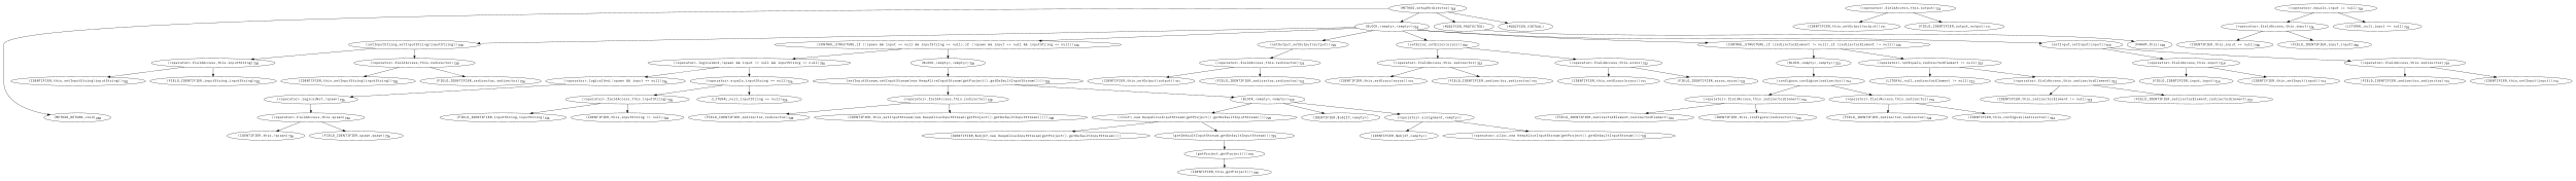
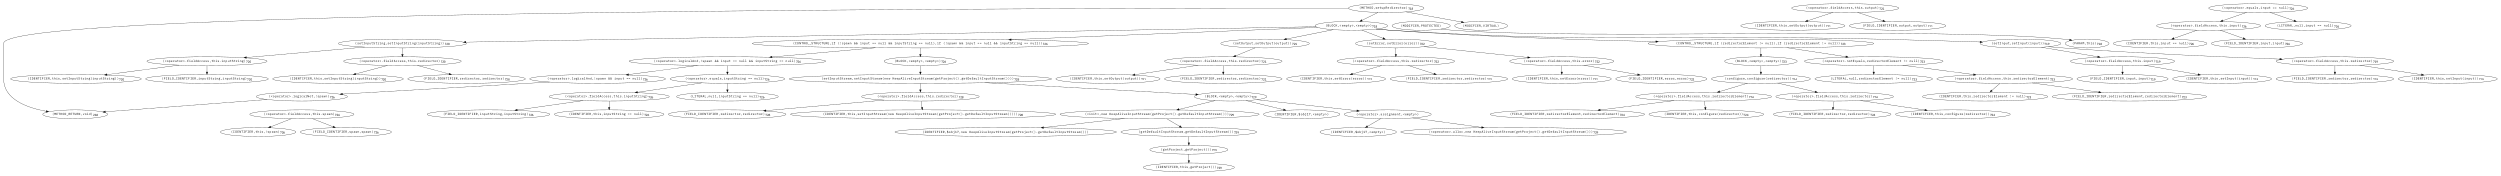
  digraph {
    fontname="IBM Plex Mono"
    node [fontname="IBM Plex Mono"]
    edge [fontname="IBM Plex Mono"]
    n1 [label=<(METHOD,setupRedirector)<SUB>718</SUB>>]
    n2 [label=<(BLOCK,&lt;empty&gt;,&lt;empty&gt;)<SUB>718</SUB>>]
    n3 [label=<(MODIFIER,PROTECTED)>]
    n4 [label=<(MODIFIER,VIRTUAL)>]
    n5 [label=<(METHOD_RETURN,void)<SUB>218</SUB>>]
    n6 [label=<(PARAM,this)<SUB>718</SUB>>]
    n7 [label=<(setInput,setInput(input))<SUB>719</SUB>>]
    n8 [label=<(setInputString,setInputString(inputString))<SUB>720</SUB>>]
    n9 [label=<(setOutput,setOutput(output))<SUB>721</SUB>>]
    n10 [label=<(setError,setError(error))<SUB>722</SUB>>]
    n11 [label=<(CONTROL_STRUCTURE,if (redirectorElement != null),if (redirectorElement != null))<SUB>723</SUB>>]
    n12 [label=<(CONTROL_STRUCTURE,if (!spawn &amp;&amp; input == null &amp;&amp; inputString == null),if (!spawn &amp;&amp; input == null &amp;&amp; inputString == null))<SUB>726</SUB>>]
    n13 [label=<(&lt;operator&gt;.fieldAccess,this.redirector)<SUB>719</SUB>>]
    n14 [label=<(&lt;operator&gt;.fieldAccess,this.input)<SUB>719</SUB>>]
    n15 [label=<(&lt;operator&gt;.fieldAccess,this.redirector)<SUB>720</SUB>>]
    n16 [label=<(&lt;operator&gt;.fieldAccess,this.inputString)<SUB>720</SUB>>]
    n17 [label=<(&lt;operator&gt;.fieldAccess,this.redirector)<SUB>721</SUB>>]
    n18 [label=<(&lt;operator&gt;.fieldAccess,this.redirector)<SUB>722</SUB>>]
    n19 [label=<(&lt;operator&gt;.fieldAccess,this.error)<SUB>722</SUB>>]
    n20 [label=<(&lt;operator&gt;.notEquals,redirectorElement != null)<SUB>723</SUB>>]
    n21 [label=<(BLOCK,&lt;empty&gt;,&lt;empty&gt;)<SUB>723</SUB>>]
    n22 [label=<(&lt;operator&gt;.logicalAnd,!spawn &amp;&amp; input == null &amp;&amp; inputString == null)<SUB>726</SUB>>]
    n23 [label=<(BLOCK,&lt;empty&gt;,&lt;empty&gt;)<SUB>726</SUB>>]
    n24 [label=<(IDENTIFIER,this,setInput(input))<SUB>719</SUB>>]
    n25 [label=<(FIELD_IDENTIFIER,redirector,redirector)<SUB>719</SUB>>]
    n26 [label=<(IDENTIFIER,this,setInput(input))<SUB>719</SUB>>]
    n27 [label=<(FIELD_IDENTIFIER,input,input)<SUB>719</SUB>>]
    n28 [label=<(IDENTIFIER,this,setInputString(inputString))<SUB>720</SUB>>]
    n29 [label=<(FIELD_IDENTIFIER,redirector,redirector)<SUB>720</SUB>>]
    n30 [label=<(IDENTIFIER,this,setInputString(inputString))<SUB>720</SUB>>]
    n31 [label=<(FIELD_IDENTIFIER,inputString,inputString)<SUB>720</SUB>>]
    n32 [label=<(IDENTIFIER,this,setOutput(output))<SUB>721</SUB>>]
    n33 [label=<(FIELD_IDENTIFIER,redirector,redirector)<SUB>721</SUB>>]
    n34 [label=<(&lt;operator&gt;.fieldAccess,this.output)<SUB>721</SUB>>]
    n35 [label=<(IDENTIFIER,this,setOutput(output))<SUB>721</SUB>>]
    n36 [label=<(FIELD_IDENTIFIER,output,output)<SUB>721</SUB>>]
    n37 [label=<(IDENTIFIER,this,setError(error))<SUB>722</SUB>>]
    n38 [label=<(FIELD_IDENTIFIER,redirector,redirector)<SUB>722</SUB>>]
    n39 [label=<(IDENTIFIER,this,setError(error))<SUB>722</SUB>>]
    n40 [label=<(FIELD_IDENTIFIER,error,error)<SUB>722</SUB>>]
    n41 [label=<(&lt;operator&gt;.fieldAccess,this.redirectorElement)<SUB>723</SUB>>]
    n42 [label=<(LITERAL,null,redirectorElement != null)<SUB>723</SUB>>]
    n43 [label=<(configure,configure(redirector))<SUB>724</SUB>>]
    n44 [label=<(IDENTIFIER,this,redirectorElement != null)<SUB>723</SUB>>]
    n45 [label=<(FIELD_IDENTIFIER,redirectorElement,redirectorElement)<SUB>723</SUB>>]
    n46 [label=<(&lt;operator&gt;.fieldAccess,this.redirectorElement)<SUB>724</SUB>>]
    n47 [label=<(&lt;operator&gt;.fieldAccess,this.redirector)<SUB>724</SUB>>]
    n48 [label=<(IDENTIFIER,this,configure(redirector))<SUB>724</SUB>>]
    n49 [label=<(FIELD_IDENTIFIER,redirectorElement,redirectorElement)<SUB>724</SUB>>]
    n50 [label=<(IDENTIFIER,this,configure(redirector))<SUB>724</SUB>>]
    n51 [label=<(FIELD_IDENTIFIER,redirector,redirector)<SUB>724</SUB>>]
    n52 [label=<(&lt;operator&gt;.logicalAnd,!spawn &amp;&amp; input == null)<SUB>726</SUB>>]
    n53 [label=<(&lt;operator&gt;.equals,inputString == null)<SUB>726</SUB>>]
    n54 [label=<(setInputStream,setInputStream(new KeepAliveInputStream(getProject().getDefaultInputStream())))<SUB>728</SUB>>]
    n55 [label=<(&lt;operator&gt;.logicalNot,!spawn)<SUB>726</SUB>>]
    n56 [label=<(&lt;operator&gt;.fieldAccess,this.inputString)<SUB>726</SUB>>]
    n57 [label=<(LITERAL,null,inputString == null)<SUB>726</SUB>>]
    n58 [label=<(&lt;operator&gt;.fieldAccess,this.spawn)<SUB>726</SUB>>]
    n59 [label=<(&lt;operator&gt;.equals,input == null)<SUB>726</SUB>>]
    n60 [label=<(&lt;operator&gt;.fieldAccess,this.input)<SUB>726</SUB>>]
    n61 [label=<(LITERAL,null,input == null)<SUB>726</SUB>>]
    n62 [label=<(IDENTIFIER,this,!spawn)<SUB>726</SUB>>]
    n63 [label=<(FIELD_IDENTIFIER,spawn,spawn)<SUB>726</SUB>>]
    n64 [label=<(IDENTIFIER,this,input == null)<SUB>726</SUB>>]
    n65 [label=<(FIELD_IDENTIFIER,input,input)<SUB>726</SUB>>]
    n66 [label=<(IDENTIFIER,this,inputString == null)<SUB>726</SUB>>]
    n67 [label=<(FIELD_IDENTIFIER,inputString,inputString)<SUB>726</SUB>>]
    n68 [label=<(&lt;operator&gt;.fieldAccess,this.redirector)<SUB>728</SUB>>]
    n69 [label=<(BLOCK,&lt;empty&gt;,&lt;empty&gt;)<SUB>729</SUB>>]
    n70 [label=<(IDENTIFIER,this,setInputStream(new KeepAliveInputStream(getProject().getDefaultInputStream())))<SUB>728</SUB>>]
    n71 [label=<(FIELD_IDENTIFIER,redirector,redirector)<SUB>728</SUB>>]
    n72 [label=<(&lt;operator&gt;.assignment,&lt;empty&gt;)>]
    n73 [label=<(&lt;init&gt;,new KeepAliveInputStream(getProject().getDefaultInputStream()))<SUB>729</SUB>>]
    n74 [label=<(IDENTIFIER,$obj17,&lt;empty&gt;)>]
    n75 [label=<(IDENTIFIER,$obj17,&lt;empty&gt;)>]
    n76 [label=<(&lt;operator&gt;.alloc,new KeepAliveInputStream(getProject().getDefaultInputStream()))<SUB>729</SUB>>]
    n77 [label=<(IDENTIFIER,$obj17,new KeepAliveInputStream(getProject().getDefaultInputStream()))>]
    n78 [label=<(getDefaultInputStream,getDefaultInputStream())<SUB>729</SUB>>]
    n79 [label=<(getProject,getProject())<SUB>729</SUB>>]
    n80 [label=<(IDENTIFIER,this,getProject())<SUB>729</SUB>>]
    n1 -> n2
-   n1 -> n3
    n1 -> n4
    n1 -> n5
    n2 -> n7
    n2 -> n8
    n2 -> n9
    n2 -> n10
    n2 -> n11
    n2 -> n12
    n3 -> n6
    n7 -> n13
    n7 -> n14
    n8 -> n15
    n8 -> n16
    n9 -> n17
    n10 -> n18
    n10 -> n19
    n11 -> n20
    n11 -> n21
    n12 -> n22
    n12 -> n23
    n13 -> n24
    n13 -> n25
    n14 -> n26
    n14 -> n27
    n15 -> n28
    n15 -> n29
    n16 -> n30
    n16 -> n31
    n17 -> n32
    n17 -> n33
    n18 -> n37
    n18 -> n38
    n19 -> n39
    n19 -> n40
    n20 -> n41
    n20 -> n42
    n21 -> n43
    n22 -> n52
    n22 -> n53
    n23 -> n54
    n34 -> n35
    n34 -> n36
    n41 -> n44
    n41 -> n45
    n43 -> n46
    n43 -> n47
    n46 -> n48
    n46 -> n49
    n47 -> n50
    n47 -> n51
    n52 -> n55
    n53 -> n56
    n53 -> n57
    n54 -> n68
    n54 -> n69
-   n55 -> n58
+   n55 -> n5
    n56 -> n66
    n56 -> n67
    n58 -> n62
    n58 -> n63
    n59 -> n60
    n59 -> n61
    n60 -> n64
    n60 -> n65
    n68 -> n70
    n68 -> n71
    n69 -> n72
    n69 -> n73
    n69 -> n74
    n72 -> n75
    n72 -> n76
    n73 -> n77
    n73 -> n78
    n78 -> n79
    n79 -> n80
  }
